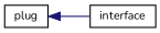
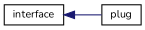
  digraph {
    rankdir=LR
    fontname=Nunito
    node [color=black fillcolor=white fontname=Nunito fontsize=10 shape=record style=filled]
    n1 [height=0.2 label=interface width=0.4]
    n2 [height=0.2 label=plug width=0.4]
-   n2 -> n1 [color=midnightblue dir=back fontname=Nunito fontsize=10 labelfontname=Helvetica labelfontsize=10 style=solid]
+   n1 -> n2 [color=midnightblue dir=back fontname=Nunito fontsize=10 labelfontname=Helvetica labelfontsize=10 style=solid]
  }
